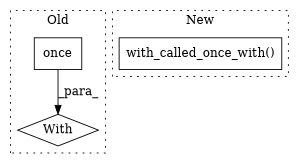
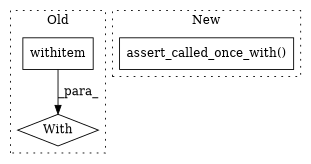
  digraph {
    node [shape=box]
    n1 [a=39 l="0,41" label=With s="2807,2812" shape=diamond]
-   n2 [a=49 l=5 label=once s=2807]
-   n3 [a=75 l="29,1" label="with_called_once_with()" s="2069,2115"]
+   n2 [a=49 l=5 label=withitem s=2807]
+   n3 [a=75 l="29,1" label="assert_called_once_with()" s="2069,2115"]
    subgraph cluster_1 {
      label=Old
      style=dotted
      n1
      n2
    }
    subgraph cluster_2 {
      label=New
      style=dotted
      n3
    }
    n2 -> n1 [label=_para_]
  }
